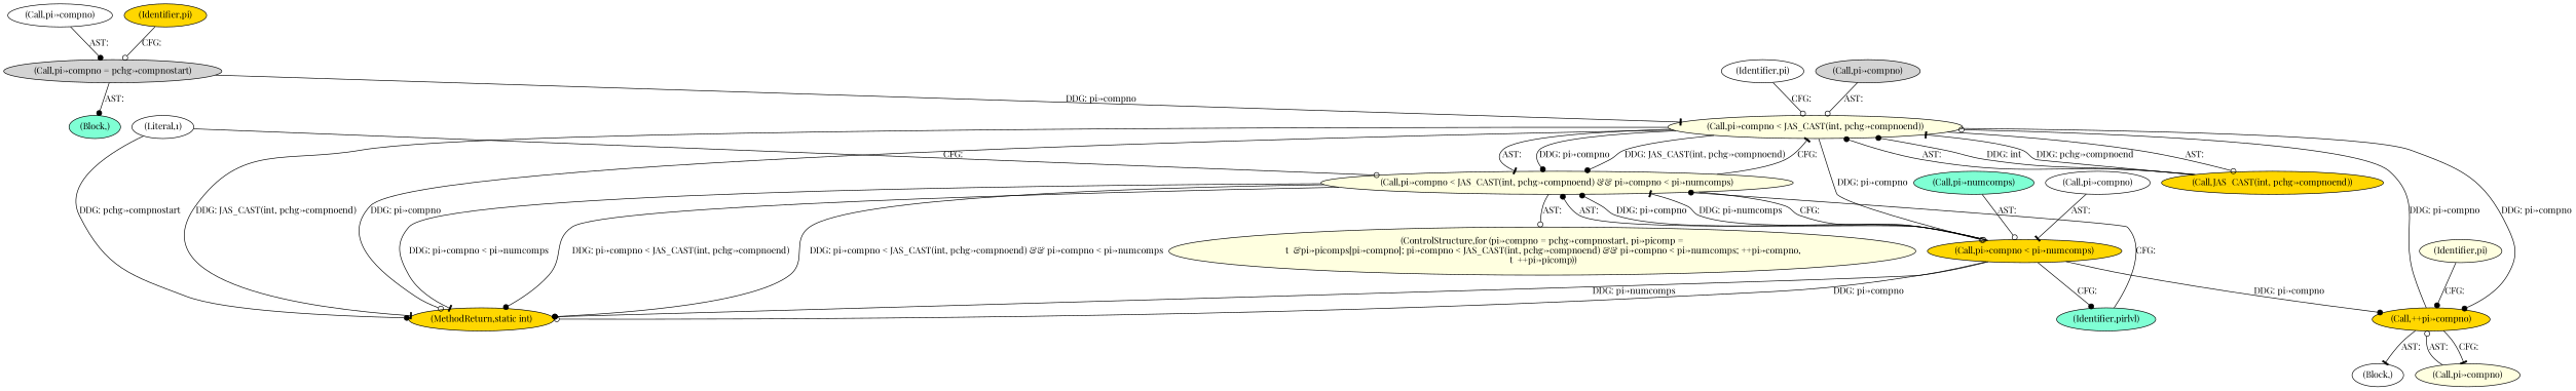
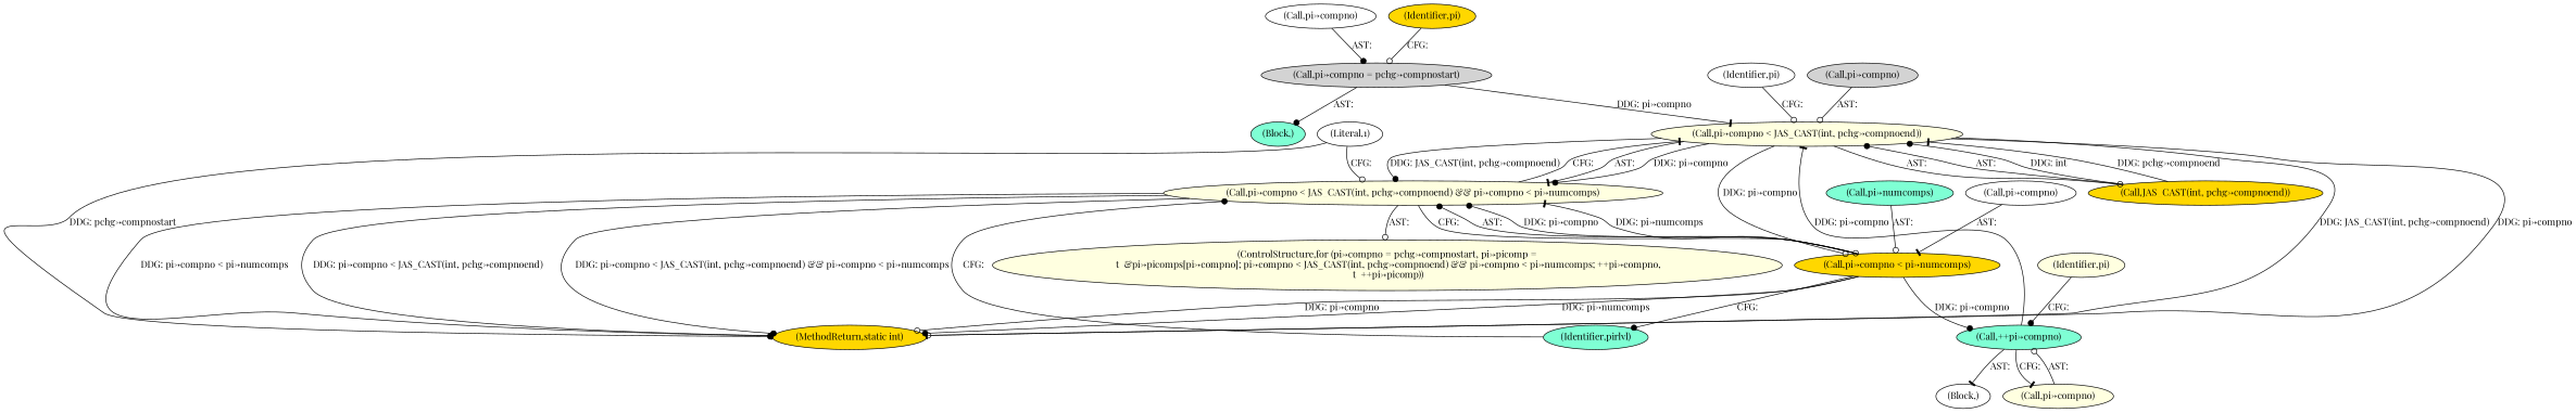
  digraph {
    fontname="Playfair Display"
    node [fillcolor=lightyellow fontname="Playfair Display" style=filled]
    edge [arrowhead=dot fontname="Playfair Display"]
    n1 [fillcolor=lightgrey label="(Call,pi->compno = pchg->compnostart)"]
    n2 [label="(Call,pi->compno < JAS_CAST(int, pchg->compnoend))"]
    n3 [fillcolor=aquamarine label="(Block,)"]
    n4 [fillcolor=gold label="(MethodReturn,static int)"]
    n5 [label="(Call,pi->compno < JAS_CAST(int, pchg->compnoend) && pi->compno < pi->numcomps)"]
    n6 [fillcolor=gold label="(Call,pi->compno < pi->numcomps)"]
-   n7 [fillcolor=gold label="(Call,++pi->compno)"]
+   n7 [fillcolor=aquamarine label="(Call,++pi->compno)"]
    n8 [fillcolor=gold label="(Call,JAS_CAST(int, pchg->compnoend))"]
    n9 [label="(ControlStructure,for (pi->compno = pchg->compnostart, pi->picomp =\n \t  &pi->picomps[pi->compno]; pi->compno < JAS_CAST(int, pchg->compnoend) && pi->compno < pi->numcomps; ++pi->compno,\n \t  ++pi->picomp))"]
    n10 [fillcolor=aquamarine label="(Identifier,pirlvl)"]
    n11 [fillcolor=white label="(Block,)"]
    n12 [label="(Call,pi->compno)"]
    n13 [fillcolor=aquamarine label="(Call,pi->numcomps)"]
    n14 [fillcolor=white label="(Call,pi->compno)"]
    n15 [fillcolor=gold label="(Identifier,pi)"]
    n16 [label="(Identifier,pi)"]
    n17 [fillcolor=white label="(Identifier,pi)"]
    n18 [fillcolor=white label="(Call,pi->compno)"]
    n19 [fillcolor=lightgrey label="(Call,pi->compno)"]
    n20 [fillcolor=white label="(Literal,1)"]
    n1 -> n2 [arrowhead=tee label="DDG: pi->compno"]
    n1 -> n3 [label="AST: "]
    n2 -> n4 [arrowhead=tee label="DDG: JAS_CAST(int, pchg->compnoend)"]
    n2 -> n4 [arrowhead=odot label="DDG: pi->compno"]
    n2 -> n5 [arrowhead=tee label="AST: "]
    n2 -> n5 [label="DDG: pi->compno"]
    n2 -> n5 [label="DDG: JAS_CAST(int, pchg->compnoend)"]
    n2 -> n6 [arrowhead=odot label="DDG: pi->compno"]
-   n2 -> n7 [label="DDG: pi->compno"]
    n2 -> n8 [arrowhead=odot label="AST: "]
    n5 -> n2 [arrowhead=tee label="CFG: "]
    n5 -> n4 [arrowhead=tee label="DDG: pi->compno < pi->numcomps"]
    n5 -> n4 [label="DDG: pi->compno < JAS_CAST(int, pchg->compnoend)"]
    n5 -> n4 [label="DDG: pi->compno < JAS_CAST(int, pchg->compnoend) && pi->compno < pi->numcomps"]
    n5 -> n6 [arrowhead=odot label="CFG: "]
    n5 -> n9 [arrowhead=odot label="AST: "]
    n6 -> n4 [label="DDG: pi->numcomps"]
    n6 -> n4 [arrowhead=odot label="DDG: pi->compno"]
    n6 -> n5 [label="AST: "]
    n6 -> n5 [label="DDG: pi->compno"]
    n6 -> n5 [arrowhead=tee label="DDG: pi->numcomps"]
    n6 -> n7 [label="DDG: pi->compno"]
    n6 -> n10 [label="CFG: "]
-   n7 -> n2 [arrowhead=odot label="DDG: pi->compno"]
+   n7 -> n2 [arrowhead=tee label="DDG: pi->compno"]
    n7 -> n11 [arrowhead=tee label="AST: "]
    n7 -> n12 [arrowhead=tee label="CFG: "]
    n8 -> n2 [label="AST: "]
    n8 -> n2 [label="DDG: int"]
    n8 -> n2 [arrowhead=tee label="DDG: pchg->compnoend"]
    n10 -> n5 [label="CFG: "]
    n12 -> n7 [arrowhead=odot label="AST: "]
    n13 -> n6 [arrowhead=odot label="AST: "]
    n14 -> n1 [label="AST: "]
    n15 -> n1 [arrowhead=odot label="CFG: "]
    n16 -> n7 [label="CFG: "]
    n17 -> n2 [arrowhead=odot label="CFG: "]
    n18 -> n6 [arrowhead=tee label="AST: "]
    n19 -> n2 [arrowhead=odot label="AST: "]
    n20 -> n4 [label="DDG: pchg->compnostart"]
    n20 -> n5 [arrowhead=odot label="CFG: "]
  }
